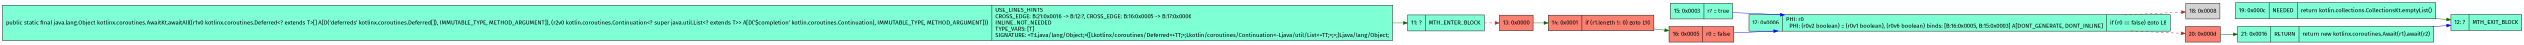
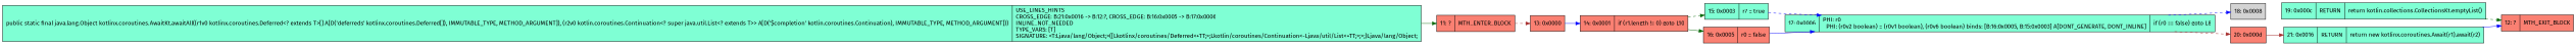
  digraph {
    fontname="Fira Sans"
    rankdir=LR
    node [fillcolor=salmon fontname="Fira Sans" shape=record style=filled]
    edge [color=brown fontname="Fira Sans"]
-   n1 [fillcolor=aquamarine label="{11\:\ ?|MTH_ENTER_BLOCK\l}"]
+   n1 [label="{11\:\ ?|MTH_ENTER_BLOCK\l}"]
    n2 [label="{13\:\ 0x0000}"]
    n3 [label="{14\:\ 0x0001|if (r1.length != 0) goto L10\l}"]
    n4 [fillcolor=aquamarine label="{15\:\ 0x0003|r7 = true\l}"]
    n5 [label="{16\:\ 0x0005|r0 = false\l}"]
    n6 [fillcolor=aquamarine label="{17\:\ 0x0006|PHI: r0 \l  PHI: (r0v2 boolean) = (r0v1 boolean), (r0v6 boolean) binds: [B:16:0x0005, B:15:0x0003] A[DONT_GENERATE, DONT_INLINE]\l|if (r0 == false) goto L8\l}"]
    n7 [fillcolor=lightgrey label="{18\:\ 0x0008}"]
    n8 [label="{20\:\ 0x000d}"]
    n9 [fillcolor=aquamarine label="{21\:\ 0x0016|RETURN\l|return new kotlinx.coroutines.Await(r1).await(r2)\l}"]
-   n10 [fillcolor=aquamarine label="{19\:\ 0x000c|NEEDED\l|return kotlin.collections.CollectionsKt.emptyList()\l}"]
-   n11 [fillcolor=aquamarine label="{12\:\ ?|MTH_EXIT_BLOCK\l}"]
+   n10 [fillcolor=aquamarine label="{19\:\ 0x000c|RETURN\l|return kotlin.collections.CollectionsKt.emptyList()\l}"]
+   n11 [label="{12\:\ ?|MTH_EXIT_BLOCK\l}"]
    n12 [fillcolor=aquamarine label="{public static final java.lang.Object kotlinx.coroutines.AwaitKt.awaitAll((r1v0 kotlinx.coroutines.Deferred\<? extends T\>[] A[D('deferreds' kotlinx.coroutines.Deferred[]), IMMUTABLE_TYPE, METHOD_ARGUMENT]), (r2v0 kotlin.coroutines.Continuation\<? super java.util.List\<? extends T\>\> A[D('$completion' kotlin.coroutines.Continuation), IMMUTABLE_TYPE, METHOD_ARGUMENT]))  | USE_LINES_HINTS\lCROSS_EDGE: B:21:0x0016 \-\> B:12:?, CROSS_EDGE: B:16:0x0005 \-\> B:17:0x0006\lINLINE_NOT_NEEDED\lTYPE_VARS: [T]\lSIGNATURE: \<T:Ljava\/lang\/Object;\>([Lkotlinx\/coroutines\/Deferred\<+TT;\>;Lkotlin\/coroutines\/Continuation\<\-Ljava\/util\/List\<+TT;\>;\>;)Ljava\/lang\/Object;\l}"]
    n1 -> n2 [style=dashed]
-   n2 -> n3 [color=darkgreen]
+   n2 -> n3 [color=blue]
+   n3 -> n4 [color=darkgreen style=dashed]
    n3 -> n5 [color=darkgreen]
-   n4 -> n6 [color=blue]
+   n4 -> n6 [color=blue style=dashed]
    n5 -> n6 [color=blue]
-   n6 -> n7 [style=dashed]
+   n6 -> n7 [color=blue style=dashed]
    n6 -> n8 [style=dashed]
-   n8 -> n9 [color=darkgreen]
+   n8 -> n9
    n9 -> n11 [color=blue]
-   n10 -> n11 [color=darkgreen]
+   n10 -> n11 [color=darkgreen style=dashed]
    n12 -> n1 [color=darkgreen]
  }
